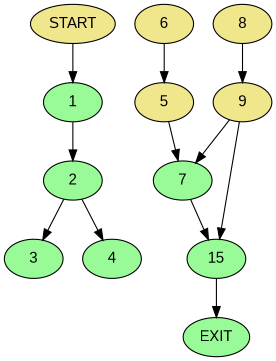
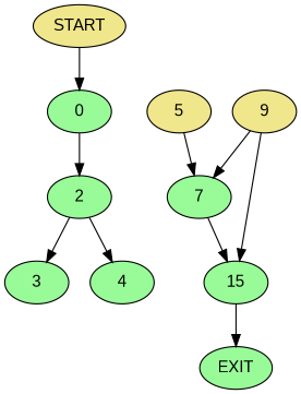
  digraph {
    fontname="Liberation Sans"
    node [fillcolor=palegreen fontname="Liberation Sans" style=filled]
    edge [fontname="Liberation Sans"]
    n1 [fillcolor=khaki label=START]
-   1
+   1 [label=0]
    2
    n4 [label=EXIT]
    3
    4
    5 [fillcolor=khaki]
    7
-   6 [fillcolor=khaki]
    n10 [label=15]
-   8 [fillcolor=khaki]
    9 [fillcolor=khaki]
    n1 -> 1
    1 -> 2
    2 -> 3
    2 -> 4
    5 -> 7
    7 -> n10
-   6 -> 5
    n10 -> n4
-   8 -> 9
    9 -> 7
    9 -> n10
  }
